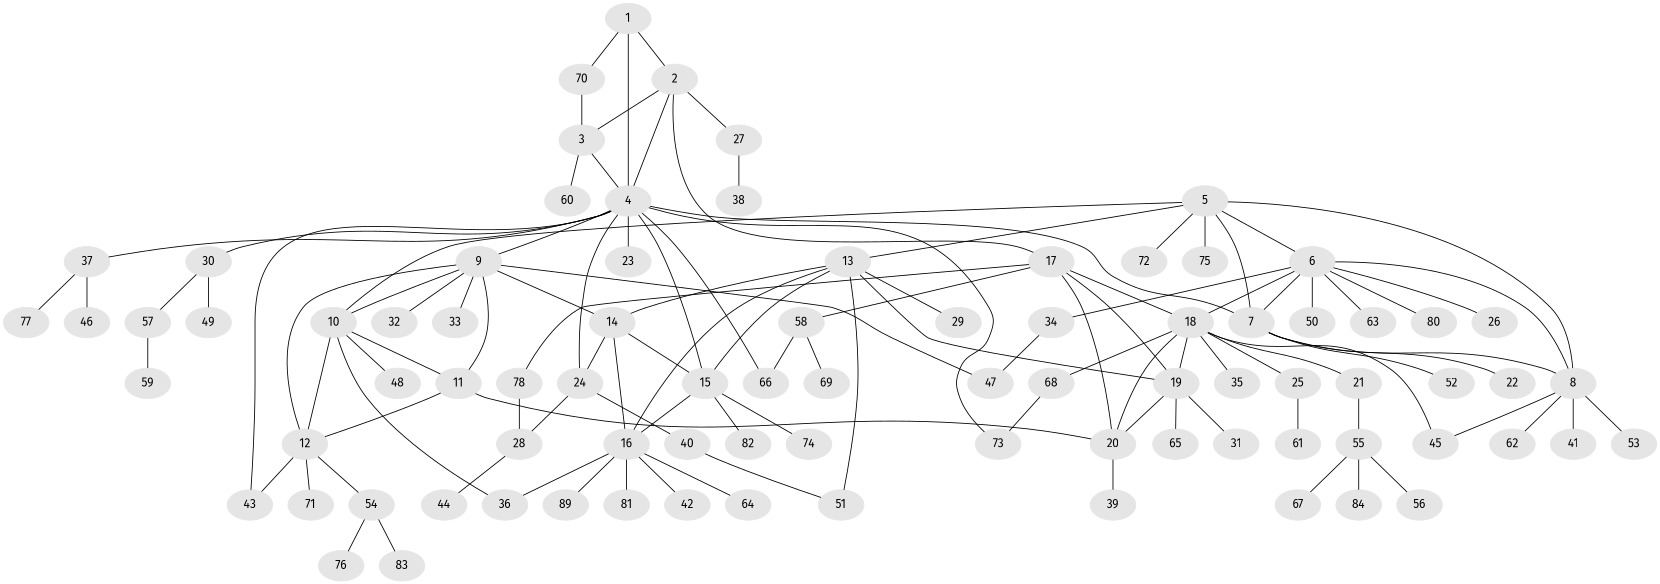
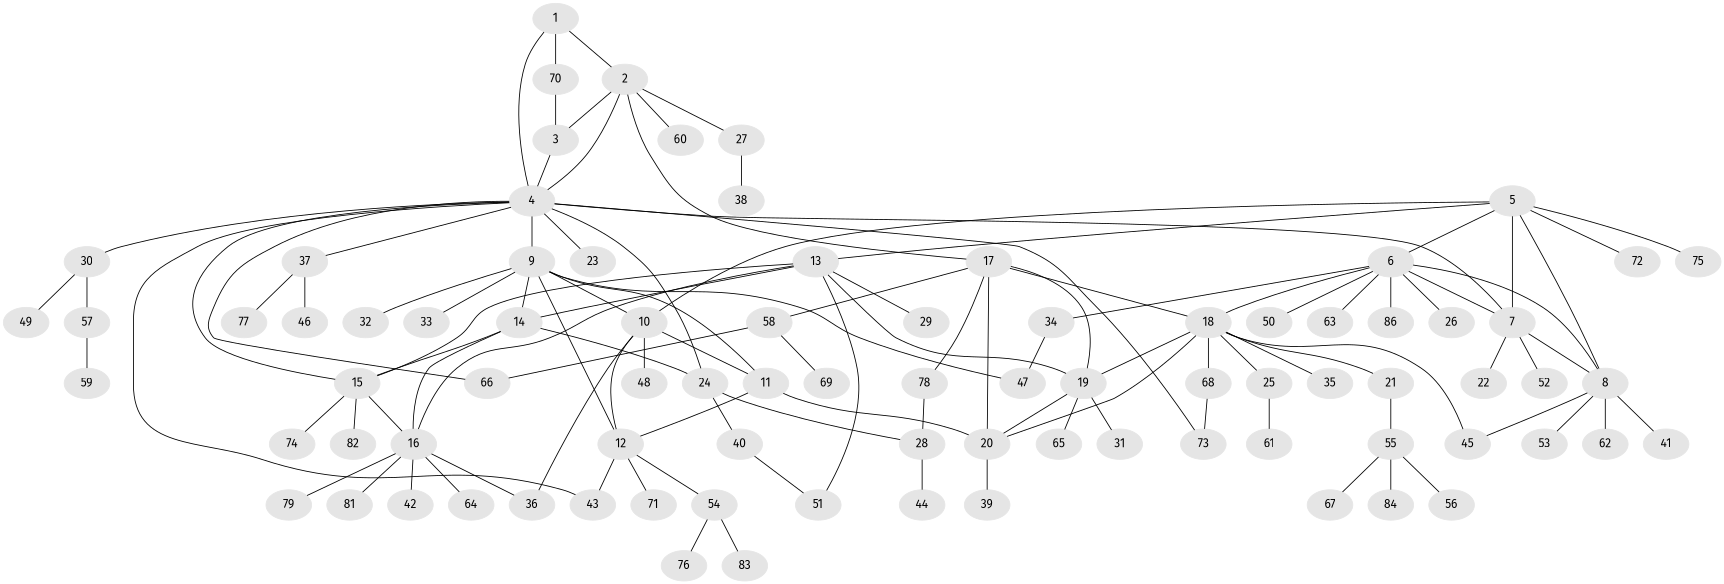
  graph {
    fontname="Fira Sans"
    node [color=gray90 fontname="Fira Sans" style=filled]
    edge [fontname="Fira Sans"]
    1
    2
    4
    70
    3
    17
    27
    60
    7
    9
    15
    23
    24
    30
    37
    43
    66
    73
    18
    20
    19
    58
    78
    38
    8
    22
    52
    10
    11
    12
    14
    32
    33
    47
    16
    74
    82
    28
    40
    49
    57
    46
    77
    5
    6
    13
    72
    75
    26
    34
    50
    63
-   80
+   80 [label=86]
    41
    45
    53
    62
    36
    48
    29
    51
    21
    25
    35
    68
    54
    71
    39
    76
    83
    42
    64
-   79 [label=89]
+   79
    81
    31
    65
    69
    55
    61
    44
    56
    67
    84
    59
    1 -- 2
    1 -- 4
    1 -- 70
    2 -- 4
    2 -- 3
    2 -- 17
    2 -- 27
    4 -- 7
    4 -- 9
    4 -- 15
    4 -- 23
    4 -- 24
    4 -- 30
    4 -- 37
    4 -- 43
    4 -- 66
    4 -- 73
    70 -- 3
    3 -- 4
-   3 -- 60
+   2 -- 60
    17 -- 18
    17 -- 20
    17 -- 19
    17 -- 58
    17 -- 78
    27 -- 38
    7 -- 8
    7 -- 22
    7 -- 52
    9 -- 10
    9 -- 11
    9 -- 12
    9 -- 14
    9 -- 32
    9 -- 33
    9 -- 47
    15 -- 16
    15 -- 74
    15 -- 82
    24 -- 28
    24 -- 40
    30 -- 49
    30 -- 57
    37 -- 46
    37 -- 77
    18 -- 20
    18 -- 19
    18 -- 45
    18 -- 21
    18 -- 25
    18 -- 35
    18 -- 68
    20 -- 39
    19 -- 20
    19 -- 31
    19 -- 65
    58 -- 66
    58 -- 69
    78 -- 28
    8 -- 41
    8 -- 45
    8 -- 53
    8 -- 62
    10 -- 11
    10 -- 12
    10 -- 36
    10 -- 48
    11 -- 20
    11 -- 12
    12 -- 43
    12 -- 54
    12 -- 71
    14 -- 15
    14 -- 24
    14 -- 16
    16 -- 36
    16 -- 42
    16 -- 64
    16 -- 79
    16 -- 81
    28 -- 44
    40 -- 51
    57 -- 59
    5 -- 7
    5 -- 8
    5 -- 10
    5 -- 6
    5 -- 13
    5 -- 72
    5 -- 75
    6 -- 7
    6 -- 18
    6 -- 8
    6 -- 26
    6 -- 34
    6 -- 50
    6 -- 63
    6 -- 80
    13 -- 15
    13 -- 19
    13 -- 14
    13 -- 16
    13 -- 29
    13 -- 51
    34 -- 47
    21 -- 55
    25 -- 61
    68 -- 73
    54 -- 76
    54 -- 83
    55 -- 56
    55 -- 67
    55 -- 84
  }
